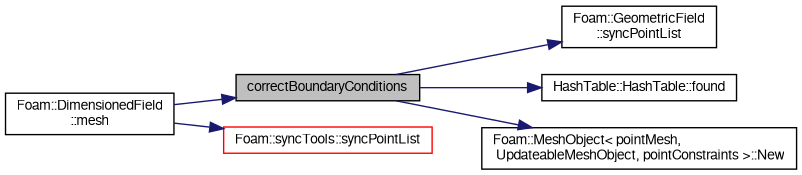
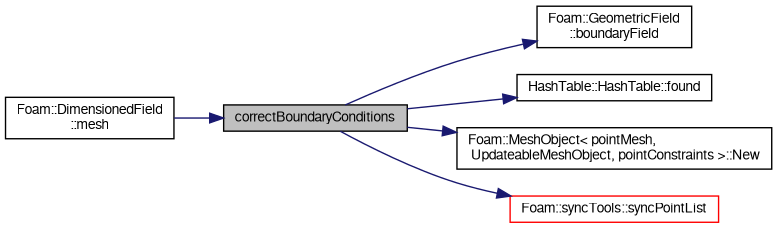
  digraph {
    rankdir=LR
    node [color=black fontname=FreeSans fontsize=10 shape=record]
    edge [color=midnightblue fontname=FreeSans fontsize=10 labelfontname=FreeSans labelfontsize=10 style=solid]
    n1 [fillcolor=grey75 fontcolor=black height=0.2 label=correctBoundaryConditions style=filled width=0.4]
-   n2 [height=0.2 label="Foam::GeometricField\l::syncPointList" width=0.4]
+   n2 [height=0.2 label="Foam::GeometricField\l::boundaryField" width=0.4]
    n3 [height=0.2 label="HashTable::HashTable::found" width=0.4]
    n4 [height=0.2 label="Foam::MeshObject\< pointMesh,\l UpdateableMeshObject, pointConstraints \>::New" width=0.4]
    n5 [color=red height=0.2 label="Foam::syncTools::syncPointList" width=0.4]
    n6 [height=0.2 label="Foam::DimensionedField\l::mesh" width=0.4]
    n1 -> n2
    n1 -> n3
    n1 -> n4
-   n6 -> n5
+   n1 -> n5
    n6 -> n1
  }
